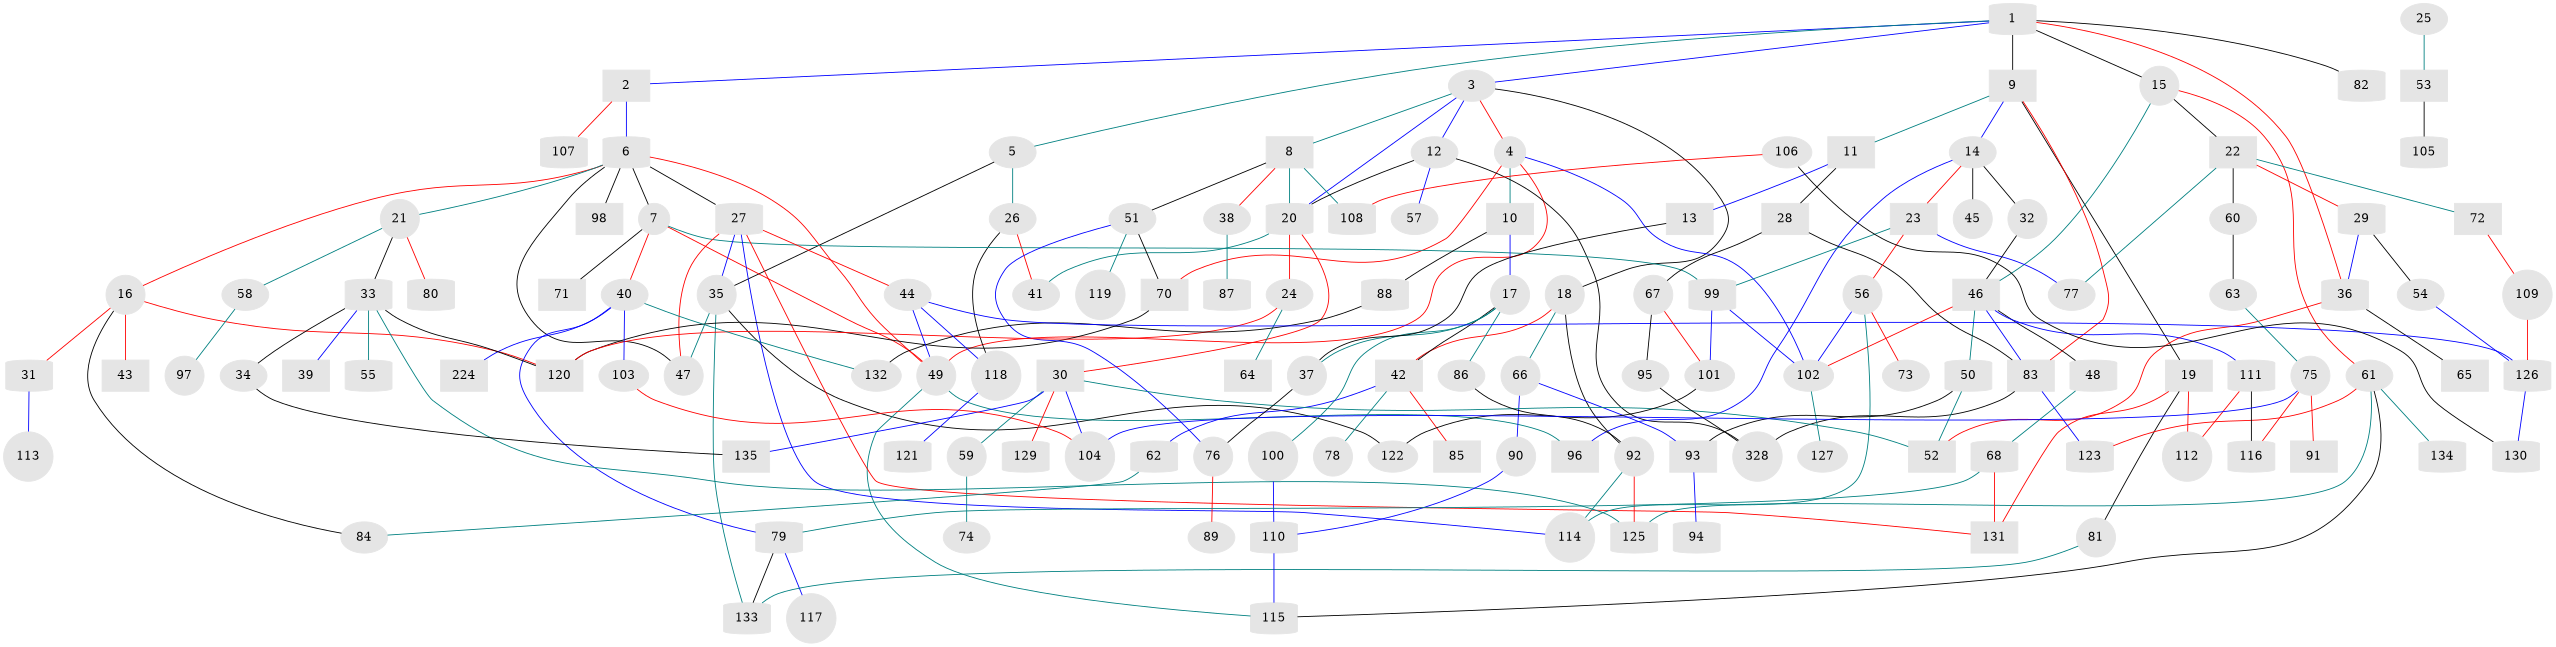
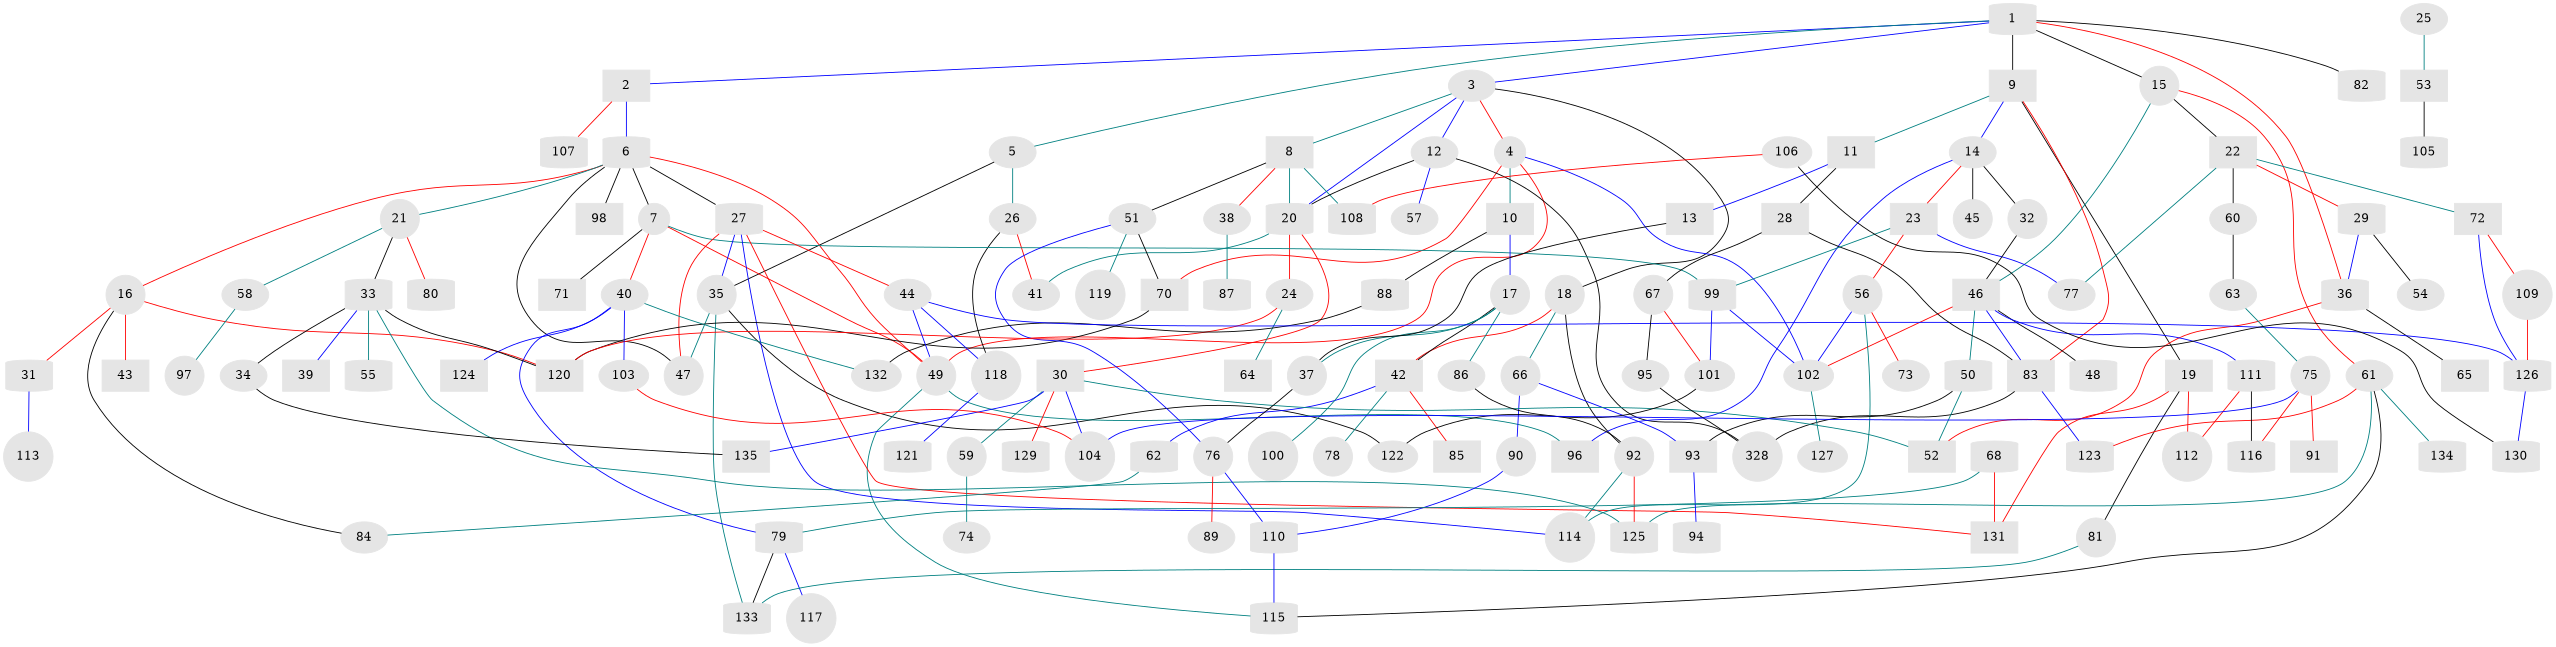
  graph {
    node [color=gray90 shape=cylinder style=filled]
    edge [color=black]
    2 [shape=box]
    1
    3 [shape=ellipse]
    5 [shape=ellipse]
    9 [shape=box]
    15 [shape=circle]
    36
    82
    6
    107
    4 [shape=circle]
    8 [shape=box]
    12 [shape=ellipse]
    18 [shape=circle]
    20
    26 [shape=ellipse]
    35 [shape=circle]
    11 [shape=box]
    14 [shape=ellipse]
    19 [shape=box]
    83 [shape=box]
    22 [shape=box]
    46 [shape=box]
    61 [shape=ellipse]
    52 [shape=box]
    65 [shape=box]
    49 [shape=circle]
    7 [shape=circle]
    16 [shape=circle]
    21 [shape=circle]
    27
    47 [shape=circle]
    98 [shape=box]
    10 [shape=box]
    70 [shape=box]
    102 [shape=ellipse]
    38 [shape=ellipse]
    51 [shape=ellipse]
    108
    57 [shape=ellipse]
    n41 [label=328 shape=circle]
    42 [shape=box]
    66 [shape=circle]
    92 [shape=circle]
    24 [shape=ellipse]
    30 [shape=box]
    41 [shape=ellipse]
    17 [shape=circle]
    88
    96 [shape=box]
    115
    120 [shape=box]
    127 [shape=ellipse]
    25 [shape=ellipse]
    53 [shape=box]
    118 [shape=circle]
    122 [shape=ellipse]
    133
    40 [shape=ellipse]
    71 [shape=box]
    99
    31
    43 [shape=box]
    84 [shape=ellipse]
    33
    58 [shape=ellipse]
    80
    131 [shape=box]
    44 [shape=ellipse]
    114 [shape=circle]
    79
    103 [shape=ellipse]
-   124 [shape=box label=224]
+   124 [shape=box]
    132 [shape=ellipse]
    101 [shape=ellipse]
    104 [shape=circle]
    87
    76 [shape=circle]
    119 [shape=circle]
    13 [shape=box]
    28 [shape=box]
    23 [shape=box]
    32 [shape=circle]
    45 [shape=circle]
    81 [shape=circle]
    112 [shape=circle]
    123
    37 [shape=circle]
    86 [shape=ellipse]
    100 [shape=circle]
    67 [shape=circle]
    77 [shape=ellipse]
    56 [shape=circle]
    29
    60 [shape=ellipse]
    72 [shape=box]
    48
    50
    111
    125
    134
    113 [shape=circle]
    62
    78 [shape=circle]
    85 [shape=box]
    93 [shape=box]
    90 [shape=circle]
    64 [shape=box]
    59 [shape=circle]
    129
    135 [shape=box]
    34 [shape=ellipse]
    39 [shape=box]
    55
    97 [shape=circle]
    54 [shape=ellipse]
    63 [shape=ellipse]
    126
    109 [shape=circle]
    73 [shape=ellipse]
    105
    121
    95 [shape=ellipse]
    106 [shape=ellipse]
    130
    74 [shape=ellipse]
    89 [shape=ellipse]
    110
    117 [shape=circle]
    68
    116
    94
    75 [shape=circle]
    91 [shape=box]
    2 -- 6 [color=blue]
    2 -- 107 [color=red]
    1 -- 2 [color=blue]
    1 -- 3 [color=blue]
    1 -- 5 [color=teal]
    1 -- 9
    1 -- 15
    1 -- 36 [color=red]
    1 -- 82
    3 -- 4 [color=red]
    3 -- 8 [color=teal]
    3 -- 12 [color=blue]
    3 -- 18
    3 -- 20 [color=blue]
    5 -- 26 [color=teal]
    5 -- 35
    9 -- 11 [color=teal]
    9 -- 14 [color=blue]
    9 -- 19
    9 -- 83 [color=red]
    15 -- 22
    15 -- 46 [color=teal]
    15 -- 61 [color=red]
    36 -- 52 [color=red]
    36 -- 65
    6 -- 49 [color=red]
    6 -- 7
    6 -- 16 [color=red]
    6 -- 21 [color=teal]
    6 -- 27
    6 -- 47
    6 -- 98
    4 -- 49 [color=red]
    4 -- 10 [color=teal]
    4 -- 70 [color=red]
    4 -- 102 [color=blue]
    8 -- 20 [color=teal]
    8 -- 38 [color=red]
    8 -- 51
    8 -- 108 [color=teal]
    12 -- 20
    12 -- 57 [color=blue]
    12 -- n41
    18 -- 42 [color=red]
    18 -- 66 [color=teal]
    18 -- 92
    20 -- 24 [color=red]
    20 -- 30 [color=red]
    20 -- 41 [color=teal]
    26 -- 41 [color=red]
    26 -- 118
    35 -- 47 [color=teal]
    35 -- 122
    35 -- 133 [color=teal]
    11 -- 13 [color=blue]
    11 -- 28
    14 -- 96 [color=blue]
    14 -- 23 [color=red]
    14 -- 32
    14 -- 45
    19 -- 131 [color=red]
    19 -- 81
    19 -- 112 [color=red]
    83 -- n41
    83 -- 123 [color=blue]
    22 -- 77 [color=teal]
    22 -- 29 [color=red]
    22 -- 60
    22 -- 72 [color=teal]
    46 -- 83 [color=blue]
    46 -- 102 [color=red]
    46 -- 48
    46 -- 50 [color=teal]
    46 -- 111 [color=blue]
    61 -- 115
    61 -- 123 [color=red]
    61 -- 125 [color=teal]
    61 -- 134 [color=teal]
    49 -- 96 [color=teal]
    49 -- 115 [color=teal]
    7 -- 49 [color=red]
    7 -- 40 [color=red]
    7 -- 71
    7 -- 99 [color=teal]
    16 -- 120 [color=red]
    16 -- 31 [color=red]
    16 -- 43 [color=red]
    16 -- 84
    21 -- 33
    21 -- 58 [color=teal]
    21 -- 80 [color=red]
    27 -- 35 [color=blue]
    27 -- 47 [color=red]
    27 -- 131 [color=red]
    27 -- 44 [color=red]
    27 -- 114 [color=blue]
    10 -- 17 [color=blue]
    10 -- 88
    70 -- 120
    102 -- 127 [color=teal]
    38 -- 87 [color=teal]
    51 -- 70
    51 -- 76 [color=blue]
    51 -- 119 [color=teal]
    42 -- 62 [color=blue]
    42 -- 78 [color=teal]
    42 -- 85 [color=red]
    66 -- 93 [color=blue]
    66 -- 90 [color=blue]
    92 -- 114 [color=teal]
    92 -- 125 [color=red]
    24 -- 120 [color=red]
    24 -- 64 [color=teal]
    30 -- 52 [color=teal]
    30 -- 104 [color=blue]
    30 -- 59 [color=teal]
    30 -- 129 [color=red]
    30 -- 135 [color=blue]
    17 -- 42
    17 -- 37 [color=teal]
    17 -- 86 [color=teal]
    17 -- 100 [color=teal]
    88 -- 132
    25 -- 53 [color=teal]
    53 -- 105
    118 -- 121 [color=blue]
    40 -- 79 [color=blue]
    40 -- 103 [color=blue]
    40 -- 124 [color=blue]
    40 -- 132 [color=teal]
    99 -- 102 [color=blue]
    99 -- 101 [color=blue]
    31 -- 113 [color=blue]
    33 -- 120
    33 -- 125 [color=teal]
    33 -- 34
    33 -- 39 [color=blue]
    33 -- 55 [color=teal]
    58 -- 97 [color=teal]
    44 -- 49 [color=blue]
    44 -- 118 [color=blue]
    44 -- 126 [color=blue]
    79 -- 133
    79 -- 117 [color=blue]
    103 -- 104 [color=red]
    101 -- 122
    76 -- 89 [color=red]
-   100 -- 110 [color=blue]
+   76 -- 110 [color=blue]
    13 -- 37
    28 -- 83
    28 -- 67
    23 -- 99 [color=teal]
    23 -- 77 [color=blue]
    23 -- 56 [color=red]
    32 -- 46
    81 -- 133 [color=teal]
    37 -- 76
    86 -- 92
    67 -- 101 [color=red]
    67 -- 95
    56 -- 102 [color=blue]
    56 -- 114 [color=teal]
    56 -- 73 [color=red]
    29 -- 36 [color=blue]
    29 -- 54
    60 -- 63
-   54 -- 126 [color=blue]
+   72 -- 126 [color=blue]
    72 -- 109 [color=red]
-   48 -- 68 [color=teal]
    50 -- 52 [color=teal]
    50 -- 93
    111 -- 112 [color=red]
    111 -- 116
    62 -- 84 [color=teal]
    93 -- 94 [color=blue]
    90 -- 110 [color=blue]
    59 -- 74 [color=teal]
    34 -- 135
    63 -- 75 [color=teal]
    126 -- 130 [color=blue]
    109 -- 126 [color=red]
    95 -- n41
    106 -- 108 [color=red]
    106 -- 130
    110 -- 115 [color=blue]
    68 -- 131 [color=red]
    68 -- 79 [color=teal]
    75 -- 104 [color=blue]
    75 -- 116 [color=red]
    75 -- 91 [color=red]
  }
